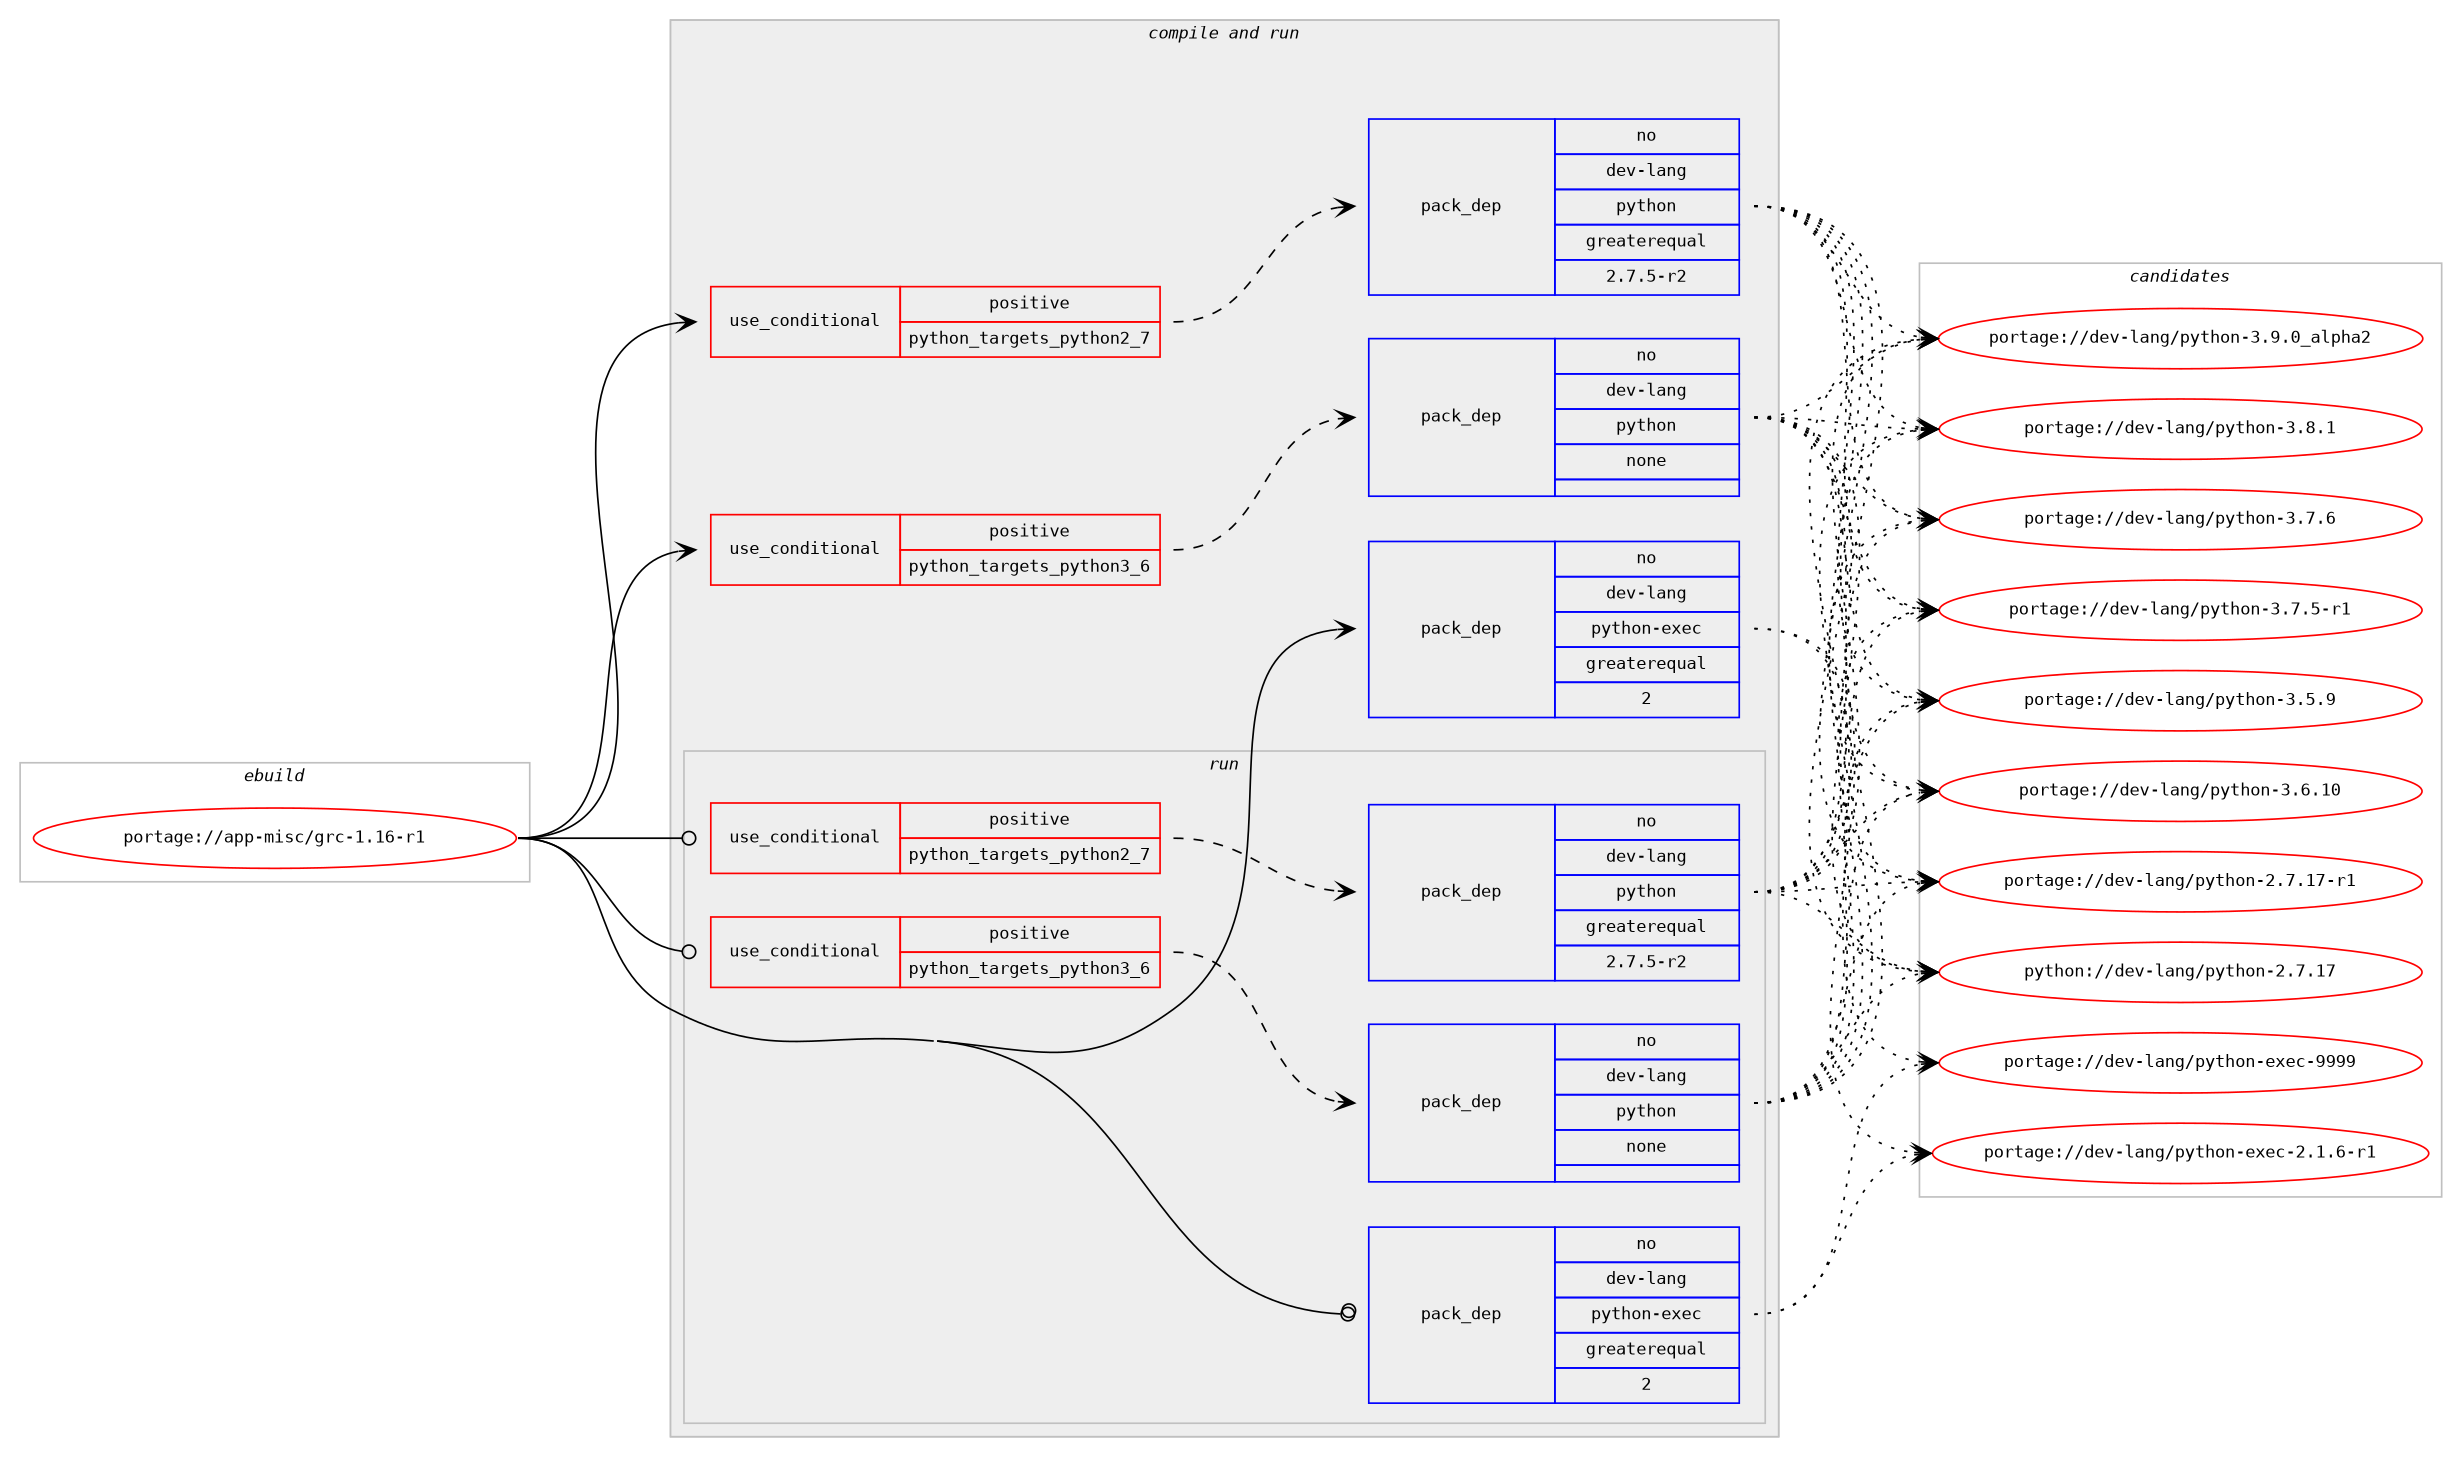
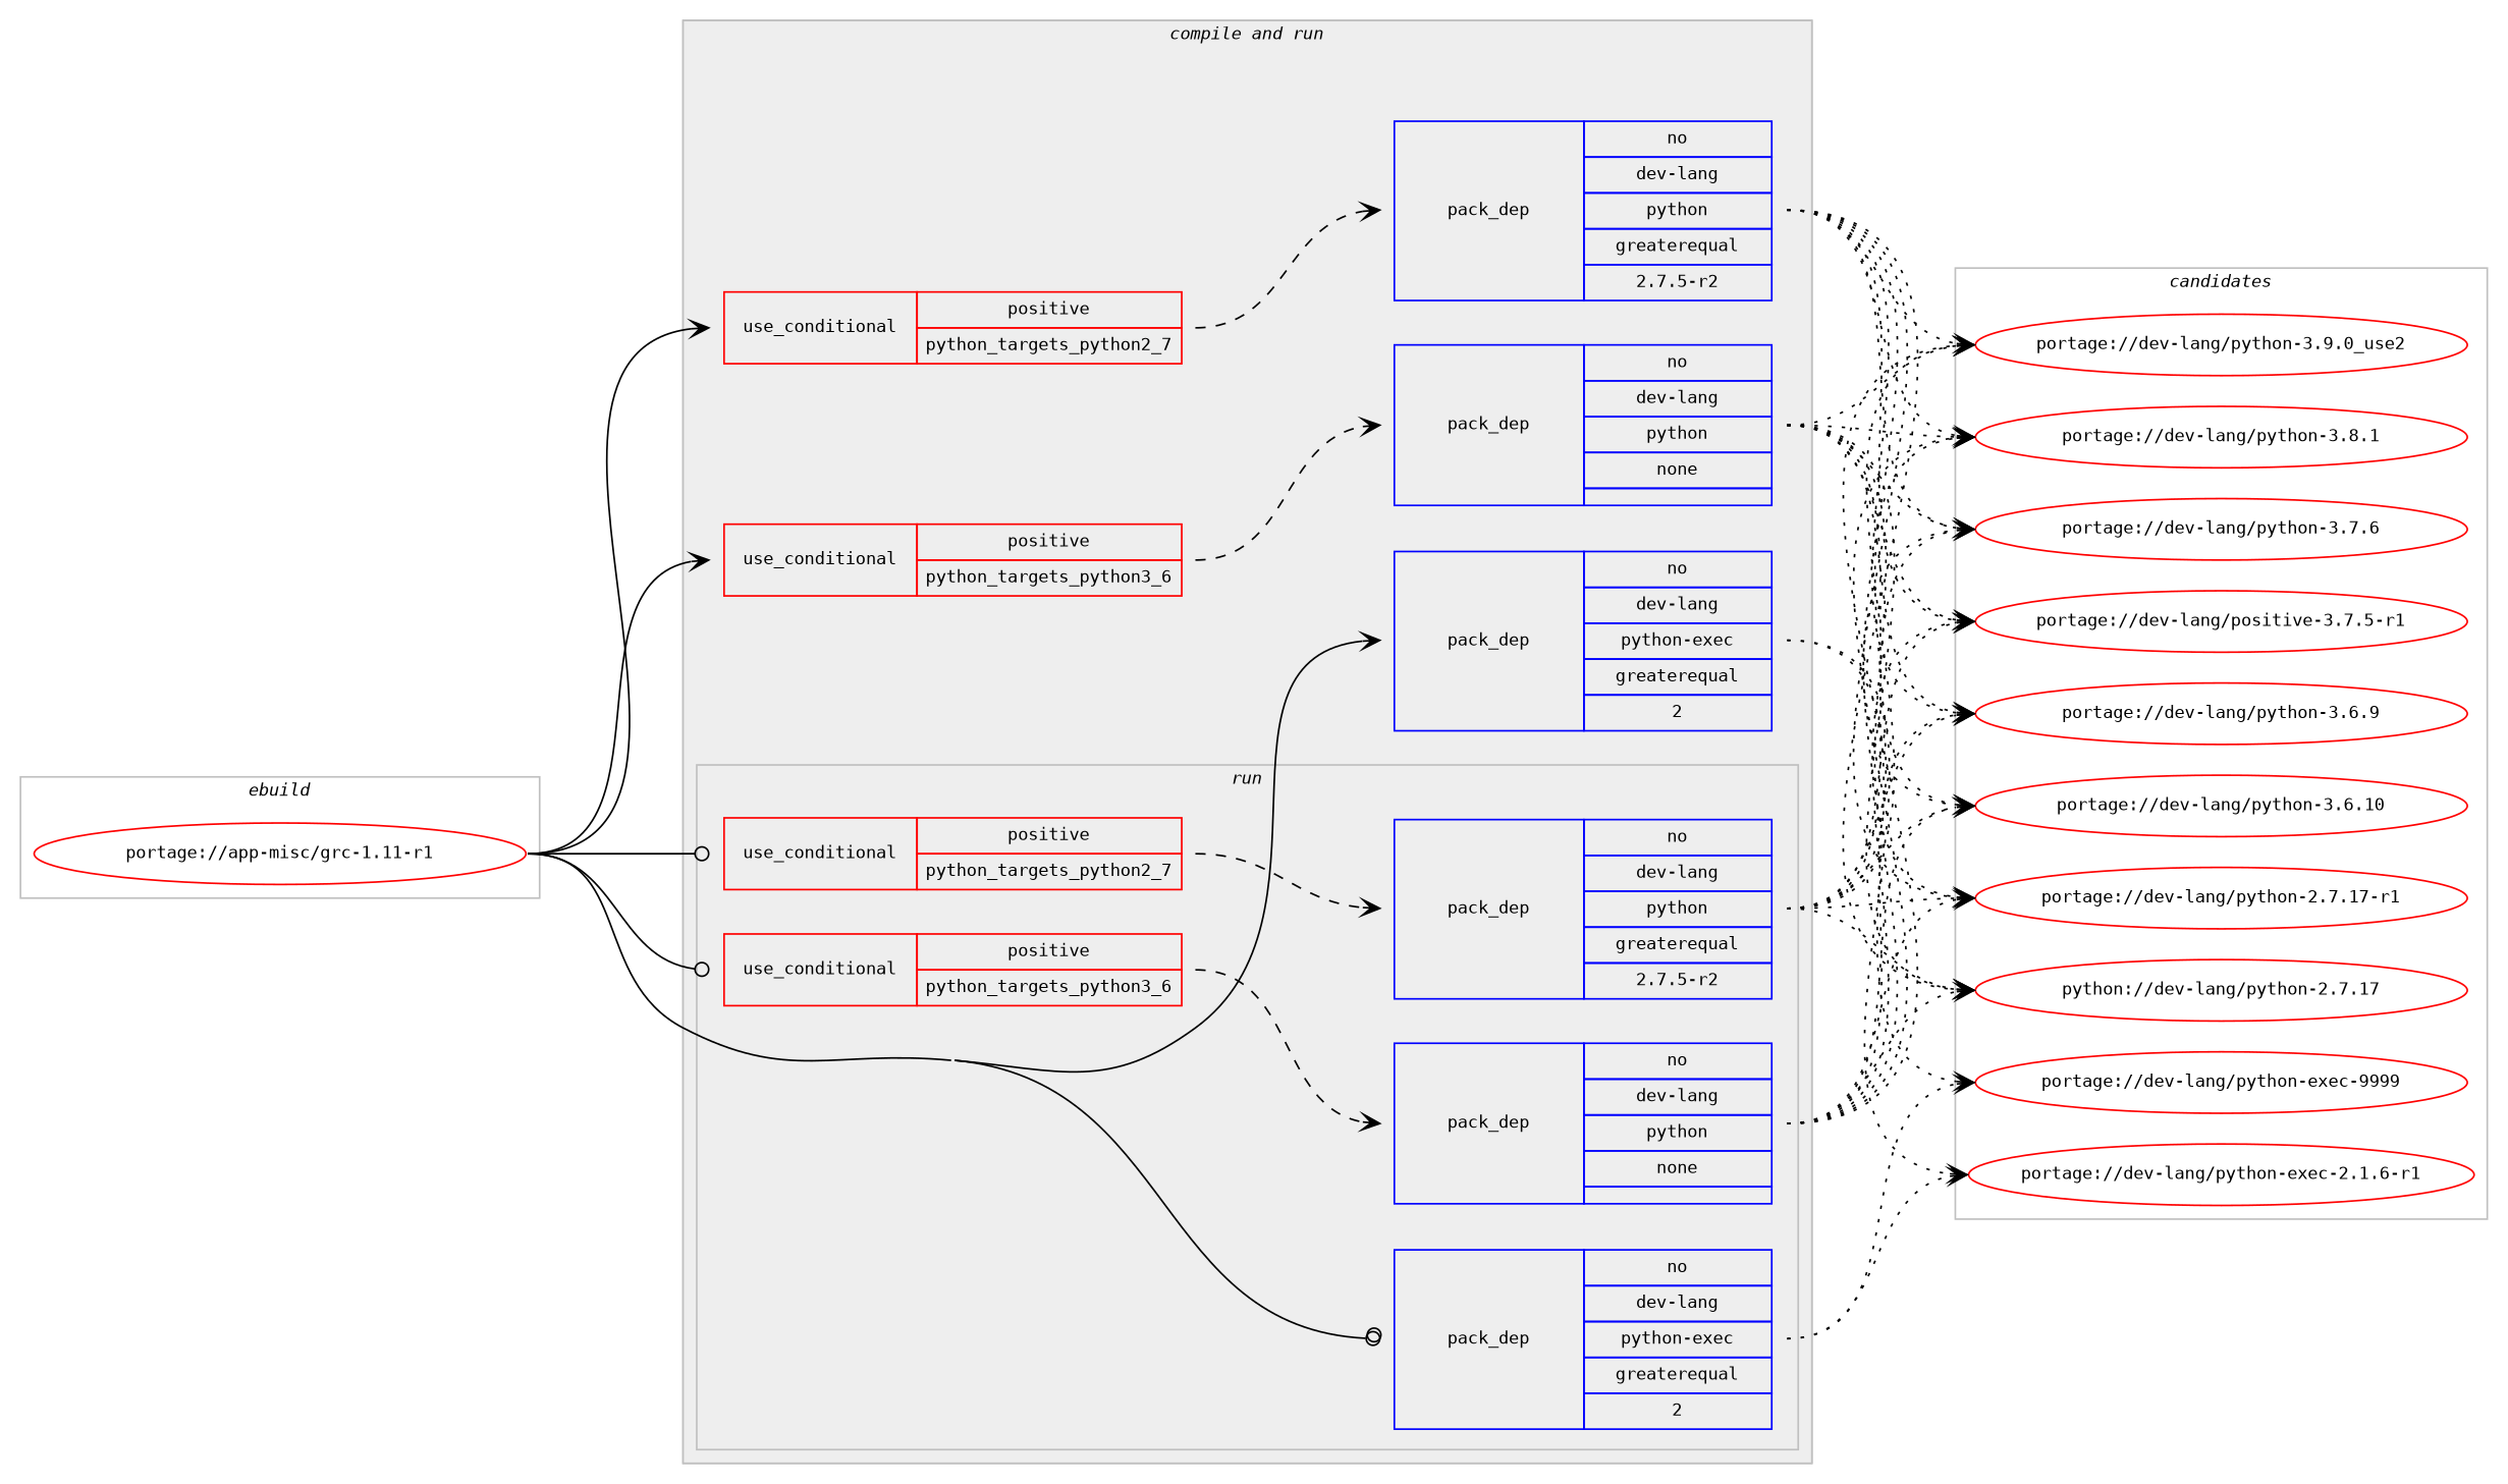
  digraph {
    compound=true
    concentrate=true
    fontname="DejaVu Sans Mono"
    fontsize=10
    newrank=true
    rankdir=LR
    ranksep=1.5
    node [color=red fontname="DejaVu Sans Mono" fontsize=10]
    edge [arrowhead=vee fontname="DejaVu Sans Mono" headport=w style=dotted tailport=e weight=100]
-   n1 [label="portage://app-misc/grc-1.16-r1" width=4]
+   n1 [label="portage://app-misc/grc-1.11-r1" width=4]
    n2 [color=blue label=<<TABLE BORDER="0" CELLBORDER="1" CELLSPACING="0" CELLPADDING="4" WIDTH="220"><TR><TD ROWSPAN="6" CELLPADDING="30">pack_dep</TD></TR><TR><TD WIDTH="110">no</TD></TR><TR><TD>dev-lang</TD></TR><TR><TD>python</TD></TR><TR><TD>greaterequal</TD></TR><TR><TD>2.7.5-r2</TD></TR></TABLE>> shape=none]
    n3 [label=<<TABLE BORDER="0" CELLBORDER="1" CELLSPACING="0" CELLPADDING="4"><TR><TD ROWSPAN="3" CELLPADDING="10">use_conditional</TD></TR><TR><TD>positive</TD></TR><TR><TD>python_targets_python2_7</TD></TR></TABLE>> shape=none]
    n4 [color=blue label=<<TABLE BORDER="0" CELLBORDER="1" CELLSPACING="0" CELLPADDING="4" WIDTH="220"><TR><TD ROWSPAN="6" CELLPADDING="30">pack_dep</TD></TR><TR><TD WIDTH="110">no</TD></TR><TR><TD>dev-lang</TD></TR><TR><TD>python</TD></TR><TR><TD>none</TD></TR><TR><TD></TD></TR></TABLE>> shape=none]
    n5 [label=<<TABLE BORDER="0" CELLBORDER="1" CELLSPACING="0" CELLPADDING="4"><TR><TD ROWSPAN="3" CELLPADDING="10">use_conditional</TD></TR><TR><TD>positive</TD></TR><TR><TD>python_targets_python3_6</TD></TR></TABLE>> shape=none]
    n6 [color=blue label=<<TABLE BORDER="0" CELLBORDER="1" CELLSPACING="0" CELLPADDING="4" WIDTH="220"><TR><TD ROWSPAN="6" CELLPADDING="30">pack_dep</TD></TR><TR><TD WIDTH="110">no</TD></TR><TR><TD>dev-lang</TD></TR><TR><TD>python-exec</TD></TR><TR><TD>greaterequal</TD></TR><TR><TD>2</TD></TR></TABLE>> shape=none]
    n7 [color=blue label=<<TABLE BORDER="0" CELLBORDER="1" CELLSPACING="0" CELLPADDING="4" WIDTH="220"><TR><TD ROWSPAN="6" CELLPADDING="30">pack_dep</TD></TR><TR><TD WIDTH="110">no</TD></TR><TR><TD>dev-lang</TD></TR><TR><TD>python</TD></TR><TR><TD>greaterequal</TD></TR><TR><TD>2.7.5-r2</TD></TR></TABLE>> shape=none]
    n8 [label=<<TABLE BORDER="0" CELLBORDER="1" CELLSPACING="0" CELLPADDING="4"><TR><TD ROWSPAN="3" CELLPADDING="10">use_conditional</TD></TR><TR><TD>positive</TD></TR><TR><TD>python_targets_python2_7</TD></TR></TABLE>> shape=none]
    n9 [color=blue label=<<TABLE BORDER="0" CELLBORDER="1" CELLSPACING="0" CELLPADDING="4" WIDTH="220"><TR><TD ROWSPAN="6" CELLPADDING="30">pack_dep</TD></TR><TR><TD WIDTH="110">no</TD></TR><TR><TD>dev-lang</TD></TR><TR><TD>python</TD></TR><TR><TD>none</TD></TR><TR><TD></TD></TR></TABLE>> shape=none]
    n10 [label=<<TABLE BORDER="0" CELLBORDER="1" CELLSPACING="0" CELLPADDING="4"><TR><TD ROWSPAN="3" CELLPADDING="10">use_conditional</TD></TR><TR><TD>positive</TD></TR><TR><TD>python_targets_python3_6</TD></TR></TABLE>> shape=none]
    n11 [color=blue label=<<TABLE BORDER="0" CELLBORDER="1" CELLSPACING="0" CELLPADDING="4" WIDTH="220"><TR><TD ROWSPAN="6" CELLPADDING="30">pack_dep</TD></TR><TR><TD WIDTH="110">no</TD></TR><TR><TD>dev-lang</TD></TR><TR><TD>python-exec</TD></TR><TR><TD>greaterequal</TD></TR><TR><TD>2</TD></TR></TABLE>> shape=none]
-   n12 [label="portage://dev-lang/python-3.9.0_alpha2" width=4]
+   n12 [label="portage://dev-lang/python-3.9.0_use2" width=4]
    n13 [label="portage://dev-lang/python-3.8.1" width=4]
    n14 [label="portage://dev-lang/python-3.7.6" width=4]
-   n15 [label="portage://dev-lang/python-3.7.5-r1" width=4]
-   n16 [label="portage://dev-lang/python-3.5.9" width=4]
+   n15 [label="portage://dev-lang/positive-3.7.5-r1" width=4]
+   n16 [label="portage://dev-lang/python-3.6.9" width=4]
    n17 [label="portage://dev-lang/python-3.6.10" width=4]
    n18 [label="portage://dev-lang/python-2.7.17-r1" width=4]
    n19 [label="python://dev-lang/python-2.7.17" width=4]
    n20 [label="portage://dev-lang/python-exec-9999" width=4]
    n21 [label="portage://dev-lang/python-exec-2.1.6-r1" width=4]
    subgraph cluster_1 {
      color=gray
      label=<<i>ebuild</i>>
      n1
    }
    subgraph cluster_2 {
      color=gray
      label=<<i>dependencies</i>>
      subgraph cluster_3 {
        color=gray
        fillcolor="#eeeeee"
        label=<<i>compile</i>>
        style=filled
        subgraph sub_4 {
          color=gray
          fillcolor="#eeeeee"
          label=<<i>compile</i>>
          style=filled
          n3
          subgraph sub_5 {
            color=gray
            fillcolor="#eeeeee"
            label=<<i>compile</i>>
            style=filled
            n2
          }
        }
        subgraph sub_6 {
          color=gray
          fillcolor="#eeeeee"
          label=<<i>compile</i>>
          style=filled
          n5
          subgraph sub_7 {
            color=gray
            fillcolor="#eeeeee"
            label=<<i>compile</i>>
            style=filled
            n4
          }
        }
        subgraph sub_8 {
          color=gray
          fillcolor="#eeeeee"
          label=<<i>compile</i>>
          style=filled
          n6
        }
      }
      subgraph cluster_9 {
        color=gray
        fillcolor="#eeeeee"
        label=<<i>compile and run</i>>
        style=filled
      }
      subgraph cluster_10 {
        color=gray
        fillcolor="#eeeeee"
        label=<<i>run</i>>
        style=filled
        subgraph sub_11 {
          color=gray
          fillcolor="#eeeeee"
          label=<<i>run</i>>
          style=filled
          n8
          subgraph sub_12 {
            color=gray
            fillcolor="#eeeeee"
            label=<<i>run</i>>
            style=filled
            n7
          }
        }
        subgraph sub_13 {
          color=gray
          fillcolor="#eeeeee"
          label=<<i>run</i>>
          style=filled
          n10
          subgraph sub_14 {
            color=gray
            fillcolor="#eeeeee"
            label=<<i>run</i>>
            style=filled
            n9
          }
        }
        subgraph sub_15 {
          color=gray
          fillcolor="#eeeeee"
          label=<<i>run</i>>
          style=filled
          n11
        }
      }
    }
    subgraph cluster_16 {
      color=gray
      label=<<i>candidates</i>>
      rank=same
      subgraph sub_17 {
        color=black
        label=<<i>candidates</i>>
        nodesep=1
        rank=same
        n12
        n13
        n14
        n15
        n16
        n17
        n18
        n19
      }
      subgraph sub_18 {
        color=black
        label=<<i>candidates</i>>
        nodesep=1
        rank=same
        n12
        n13
        n14
        n15
        n16
        n17
        n18
        n19
      }
      subgraph sub_19 {
        color=black
        label=<<i>candidates</i>>
        nodesep=1
        rank=same
        n20
        n21
      }
      subgraph sub_20 {
        color=black
        label=<<i>candidates</i>>
        nodesep=1
        rank=same
        n12
        n13
        n14
        n15
        n16
        n17
        n18
        n19
      }
      subgraph sub_21 {
        color=black
        label=<<i>candidates</i>>
        nodesep=1
        rank=same
        n12
        n13
        n14
        n15
        n16
        n17
        n18
        n19
      }
      subgraph sub_22 {
        color=black
        label=<<i>candidates</i>>
        nodesep=1
        rank=same
        n20
        n21
      }
    }
    n1 -> n3 [style=solid weight=20]
    n1 -> n5 [style=solid weight=20]
    n1 -> n6 [style=solid weight=20]
    n1 -> n8 [arrowhead=odot style=solid weight=20]
    n1 -> n10 [arrowhead=odot style=solid weight=20]
    n1 -> n11 [arrowhead=odot style=solid weight=20]
    n2 -> n12
    n2 -> n13
    n2 -> n14
    n2 -> n15
    n2 -> n16
    n2 -> n17
    n2 -> n18
    n2 -> n19
    n3 -> n2 [style=dashed weight=20]
    n4 -> n12
    n4 -> n13
    n4 -> n14
    n4 -> n15
    n4 -> n16
    n4 -> n17
    n4 -> n18
    n4 -> n19
    n5 -> n4 [style=dashed weight=20]
    n6 -> n20
    n6 -> n21
    n7 -> n12
    n7 -> n13
    n7 -> n14
    n7 -> n15
    n7 -> n16
    n7 -> n17
    n7 -> n18
    n7 -> n19
    n8 -> n7 [style=dashed weight=20]
    n9 -> n12
    n9 -> n13
    n9 -> n14
    n9 -> n15
    n9 -> n16
    n9 -> n17
    n9 -> n18
    n9 -> n19
    n10 -> n9 [style=dashed weight=20]
    n11 -> n20
    n11 -> n21
  }
